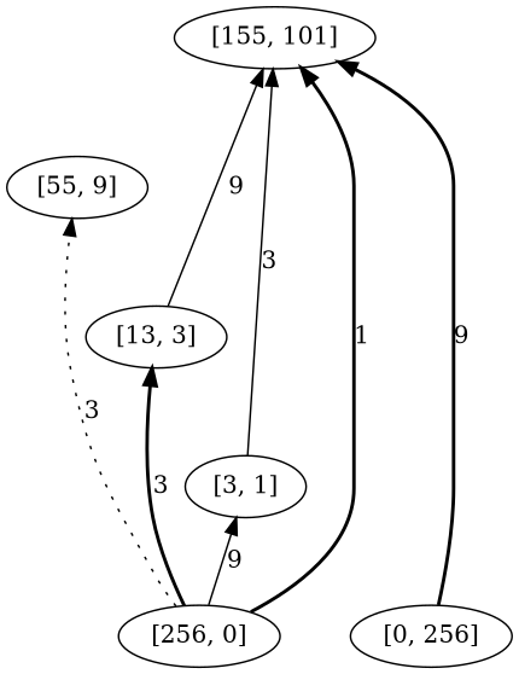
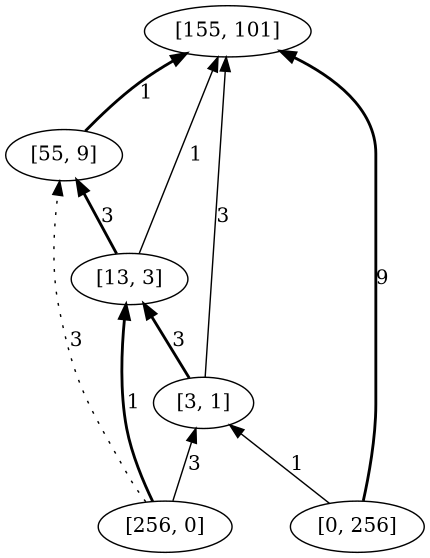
  digraph {
    ordering=out
    rankdir=BT
    node [shape=oval]
    edge [style=bold]
    n1 [label="[256, 0]"]
    n2 [label="[55, 9]"]
    n3 [label="[13, 3]"]
    n4 [label="[3, 1]"]
    n5 [label="[155, 101]"]
    n6 [label="[0, 256]"]
    n1 -> n2 [label=3 style=dotted]
-   n1 -> n3 [label=3]
-   n1 -> n4 [label=9 style=solid]
-   n1 -> n5 [label=1]
-   n3 -> n5 [label=9 style=solid]
+   n1 -> n3 [label=1]
+   n1 -> n4 [label=3 style=solid]
+   n2 -> n5 [label=1]
+   n3 -> n2 [label=3]
+   n3 -> n5 [label=1 style=solid]
+   n4 -> n3 [label=3]
    n4 -> n5 [label=3 style=solid]
+   n6 -> n4 [label=1 style=solid]
    n6 -> n5 [label=9]
  }
